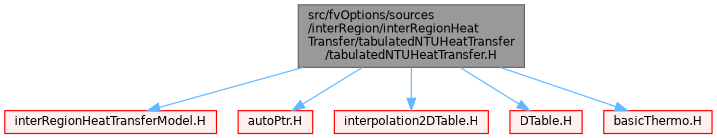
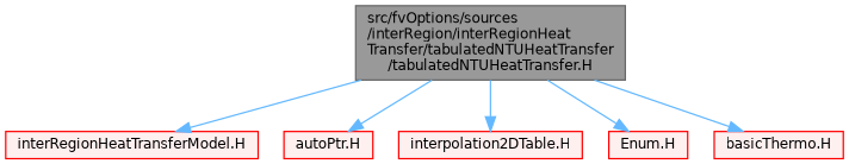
  digraph {
    node [color=red fillcolor="#FFF0F0" fontname=Helvetica fontsize=10 shape=box style=filled]
    edge [color=steelblue1 fontname=Helvetica fontsize=10 labelfontname=Helvetica labelfontsize=10 style=solid]
    n1 [color=gray40 fillcolor=grey60 fontcolor=black height=0.2 label="src/fvOptions/sources\l/interRegion/interRegionHeat\lTransfer/tabulatedNTUHeatTransfer\l/tabulatedNTUHeatTransfer.H" width=0.4]
    n2 [height=0.2 label="interRegionHeatTransferModel.H" width=0.4]
    n3 [height=0.2 label="autoPtr.H" width=0.4]
    n4 [height=0.2 label="interpolation2DTable.H" width=0.4]
-   n5 [height=0.2 label="DTable.H" width=0.4]
+   n5 [height=0.2 label="Enum.H" width=0.4]
    n6 [height=0.2 label="basicThermo.H" width=0.4]
    n1 -> n2
    n1 -> n3
    n1 -> n4
    n1 -> n5
    n1 -> n6
  }
